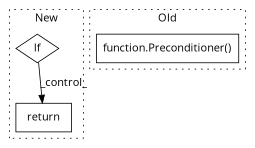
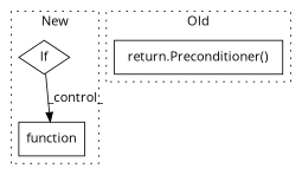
  digraph {
    fontname="Open Sans"
    node [shape=box fontname="Open Sans"]
-   n1 [a=93 l=7 label=return s=4363]
+   n1 [a=93 l=7 label=function s=4363]
    n2 [a=96 l=3 label=If s=4266 shape=diamond]
-   n3 [a=75 l="15,1" label="function.Preconditioner()" s="2961,3006"]
+   n3 [a=75 l="15,1" label="return.Preconditioner()" s="2961,3006"]
    subgraph cluster_1 {
      label=New
      style=dotted
      n1
      n2
    }
    subgraph cluster_2 {
      label=Old
      style=dotted
      n3
    }
    n2 -> n1 [label=_control_ style=solid fontname="Open Sans"]
  }
